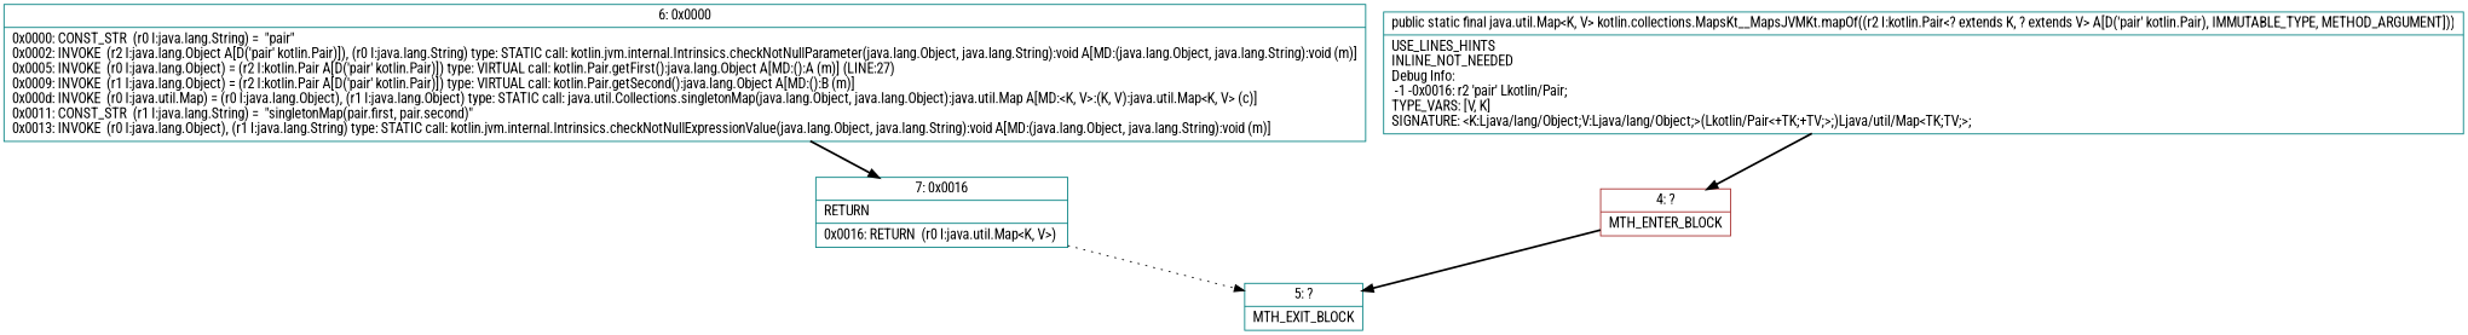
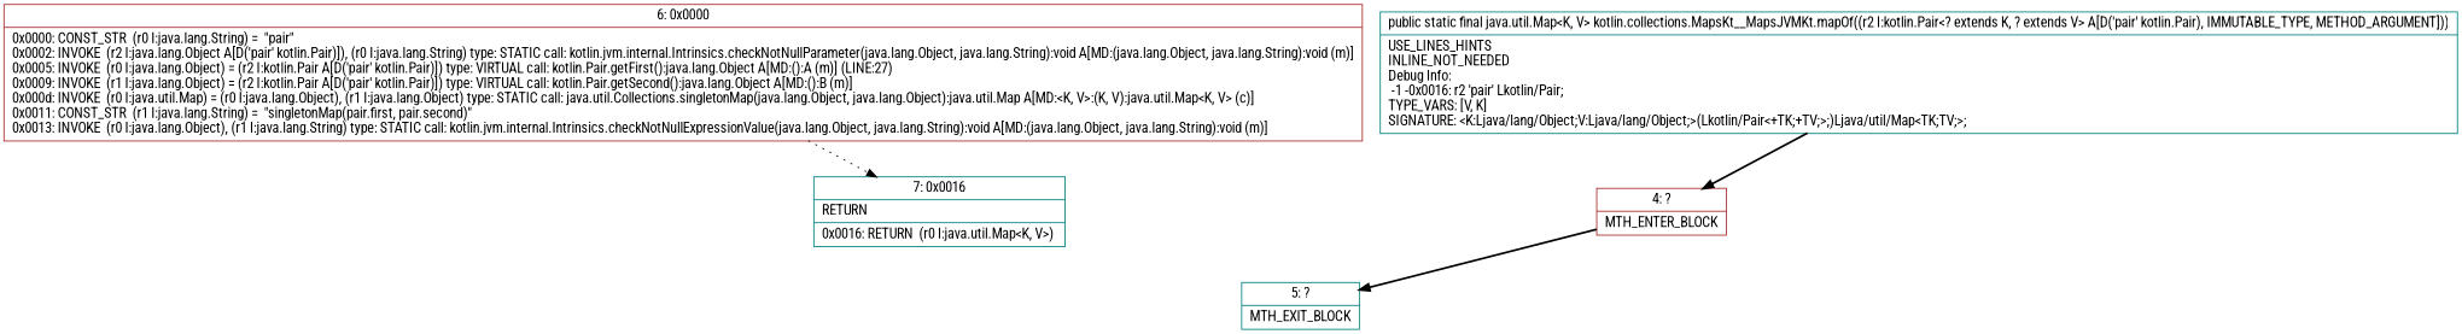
  digraph {
    fontname="Roboto Condensed"
    node [color=teal fontname="Roboto Condensed" shape=record]
    edge [fontname="Roboto Condensed" style=bold]
    n1 [color=brown label="{4\:\ ?|MTH_ENTER_BLOCK\l}"]
    n2 [label="{5\:\ ?|MTH_EXIT_BLOCK\l}"]
-   n3 [label="{6\:\ 0x0000|0x0000: CONST_STR  (r0 I:java.lang.String) =  \"pair\" \l0x0002: INVOKE  (r2 I:java.lang.Object A[D('pair' kotlin.Pair)]), (r0 I:java.lang.String) type: STATIC call: kotlin.jvm.internal.Intrinsics.checkNotNullParameter(java.lang.Object, java.lang.String):void A[MD:(java.lang.Object, java.lang.String):void (m)]\l0x0005: INVOKE  (r0 I:java.lang.Object) = (r2 I:kotlin.Pair A[D('pair' kotlin.Pair)]) type: VIRTUAL call: kotlin.Pair.getFirst():java.lang.Object A[MD:():A (m)] (LINE:27)\l0x0009: INVOKE  (r1 I:java.lang.Object) = (r2 I:kotlin.Pair A[D('pair' kotlin.Pair)]) type: VIRTUAL call: kotlin.Pair.getSecond():java.lang.Object A[MD:():B (m)]\l0x000d: INVOKE  (r0 I:java.util.Map) = (r0 I:java.lang.Object), (r1 I:java.lang.Object) type: STATIC call: java.util.Collections.singletonMap(java.lang.Object, java.lang.Object):java.util.Map A[MD:\<K, V\>:(K, V):java.util.Map\<K, V\> (c)]\l0x0011: CONST_STR  (r1 I:java.lang.String) =  \"singletonMap(pair.first, pair.second)\" \l0x0013: INVOKE  (r0 I:java.lang.Object), (r1 I:java.lang.String) type: STATIC call: kotlin.jvm.internal.Intrinsics.checkNotNullExpressionValue(java.lang.Object, java.lang.String):void A[MD:(java.lang.Object, java.lang.String):void (m)]\l}"]
+   n3 [color=brown label="{6\:\ 0x0000|0x0000: CONST_STR  (r0 I:java.lang.String) =  \"pair\" \l0x0002: INVOKE  (r2 I:java.lang.Object A[D('pair' kotlin.Pair)]), (r0 I:java.lang.String) type: STATIC call: kotlin.jvm.internal.Intrinsics.checkNotNullParameter(java.lang.Object, java.lang.String):void A[MD:(java.lang.Object, java.lang.String):void (m)]\l0x0005: INVOKE  (r0 I:java.lang.Object) = (r2 I:kotlin.Pair A[D('pair' kotlin.Pair)]) type: VIRTUAL call: kotlin.Pair.getFirst():java.lang.Object A[MD:():A (m)] (LINE:27)\l0x0009: INVOKE  (r1 I:java.lang.Object) = (r2 I:kotlin.Pair A[D('pair' kotlin.Pair)]) type: VIRTUAL call: kotlin.Pair.getSecond():java.lang.Object A[MD:():B (m)]\l0x000d: INVOKE  (r0 I:java.util.Map) = (r0 I:java.lang.Object), (r1 I:java.lang.Object) type: STATIC call: java.util.Collections.singletonMap(java.lang.Object, java.lang.Object):java.util.Map A[MD:\<K, V\>:(K, V):java.util.Map\<K, V\> (c)]\l0x0011: CONST_STR  (r1 I:java.lang.String) =  \"singletonMap(pair.first, pair.second)\" \l0x0013: INVOKE  (r0 I:java.lang.Object), (r1 I:java.lang.String) type: STATIC call: kotlin.jvm.internal.Intrinsics.checkNotNullExpressionValue(java.lang.Object, java.lang.String):void A[MD:(java.lang.Object, java.lang.String):void (m)]\l}"]
    n4 [label="{7\:\ 0x0016|RETURN\l|0x0016: RETURN  (r0 I:java.util.Map\<K, V\>) \l}"]
    n5 [label="{public static final java.util.Map\<K, V\> kotlin.collections.MapsKt__MapsJVMKt.mapOf((r2 I:kotlin.Pair\<? extends K, ? extends V\> A[D('pair' kotlin.Pair), IMMUTABLE_TYPE, METHOD_ARGUMENT]))  | USE_LINES_HINTS\lINLINE_NOT_NEEDED\lDebug Info:\l  \-1 \-0x0016: r2 'pair' Lkotlin\/Pair;\lTYPE_VARS: [V, K]\lSIGNATURE: \<K:Ljava\/lang\/Object;V:Ljava\/lang\/Object;\>(Lkotlin\/Pair\<+TK;+TV;\>;)Ljava\/util\/Map\<TK;TV;\>;\l}"]
    n1 -> n2
-   n3 -> n4
-   n4 -> n2 [style=dotted]
+   n3 -> n4 [style=dotted]
    n5 -> n1
  }
